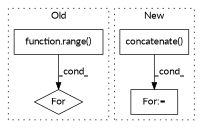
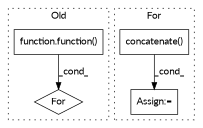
  digraph {
    fontname=Lato
    node [a=75 fontname=Lato shape=box]
    edge [fontname=Lato]
-   n1 [l="6,1" label="function.range()" s="2621,2638"]
+   n1 [l="6,1" label="function.function()" s="2621,2638"]
    n2 [a=107 l="4,18" label=For s="2612,2639" shape=diamond]
    n3 [l="15,9" label="concatenate()" s="2330,2359"]
-   n4 [a=68 l=3 label="For:=" s=2397]
+   n4 [a=68 l=3 label="Assign:=" s=2397]
    subgraph cluster_1 {
      label=Old
      style=dotted
      n1
      n2
    }
    subgraph cluster_2 {
-     label=New
+     label=For
      style=dotted
      n3
      n4
    }
    n1 -> n2 [label=_cond_]
    n3 -> n4 [label=_cond_]
  }
